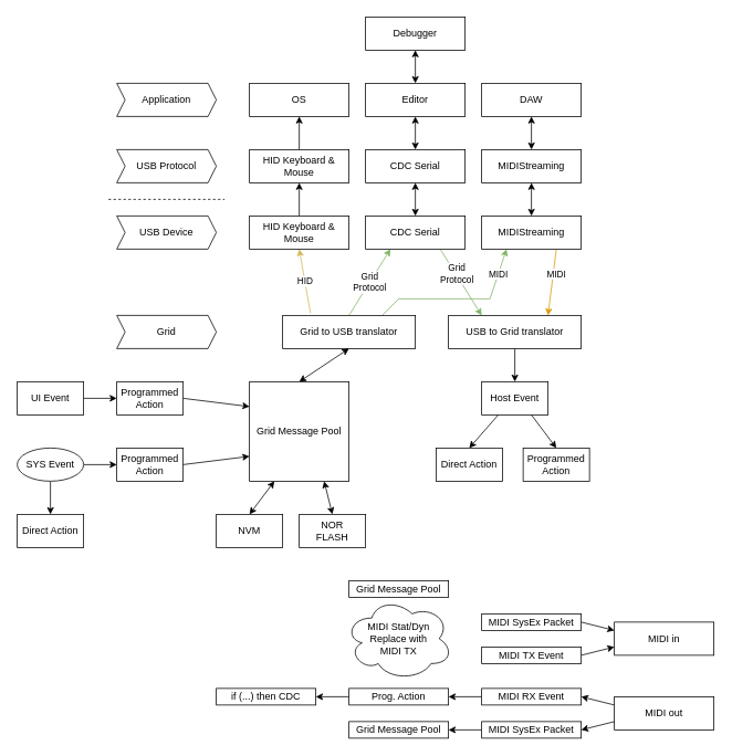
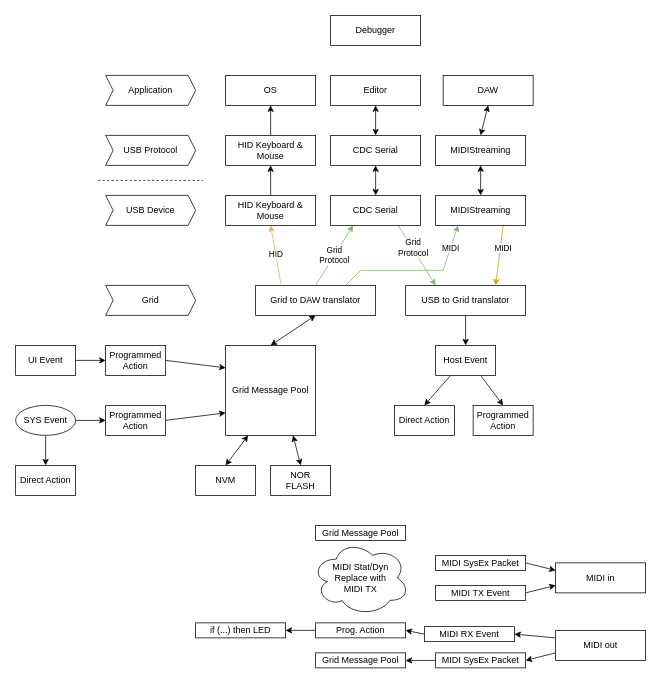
  <mxCell id="0" />
  <mxCell id="1" parent="0" />
  <mxCell id="2" style="edgeStyle=none;rounded=0;orthogonalLoop=1;jettySize=auto;html=1;exitX=0.5;exitY=1;exitDx=0;exitDy=0;entryX=0.5;entryY=0;entryDx=0;entryDy=0;startArrow=classic;startFill=1;" parent="1" source="3" target="29" edge="1"><mxGeometry relative="1" as="geometry" /></mxCell>
- <mxCell id="3" value="DAW" style="rounded=0;whiteSpace=wrap;html=1;" parent="1" vertex="1"><mxGeometry x="580" y="100" width="120" height="40" as="geometry" /></mxCell>
+ <mxCell id="3" value="DAW" style="rounded=0;whiteSpace=wrap;html=1;" parent="1" vertex="1"><mxGeometry x="590" y="100" width="120" height="40" as="geometry" /></mxCell>
  <mxCell id="4" value="Editor" style="rounded=0;whiteSpace=wrap;html=1;" parent="1" vertex="1"><mxGeometry x="440" y="100" width="120" height="40" as="geometry" /></mxCell>
  <mxCell id="5" value="Application" style="shape=step;perimeter=stepPerimeter;whiteSpace=wrap;html=1;fixedSize=1;size=10;" parent="1" vertex="1"><mxGeometry x="140" y="100" width="120" height="40" as="geometry" /></mxCell>
  <mxCell id="6" value="Debugger" style="rounded=0;whiteSpace=wrap;html=1;" parent="1" vertex="1"><mxGeometry x="440" y="20" width="120" height="40" as="geometry" /></mxCell>
- <mxCell id="7" style="edgeStyle=none;rounded=0;orthogonalLoop=1;jettySize=auto;html=1;exitX=0.5;exitY=0;exitDx=0;exitDy=0;entryX=0.5;entryY=1;entryDx=0;entryDy=0;startArrow=classic;startFill=1;" parent="1" source="4" target="6" edge="1"><mxGeometry relative="1" as="geometry" /></mxCell>
  <mxCell id="8" style="edgeStyle=none;rounded=0;orthogonalLoop=1;jettySize=auto;html=1;exitX=0.25;exitY=1;exitDx=0;exitDy=0;entryX=0.5;entryY=0;entryDx=0;entryDy=0;startArrow=none;startFill=0;" parent="1" source="10" target="48" edge="1"><mxGeometry relative="1" as="geometry" /></mxCell>
  <mxCell id="9" style="edgeStyle=none;rounded=0;orthogonalLoop=1;jettySize=auto;html=1;exitX=0.75;exitY=1;exitDx=0;exitDy=0;entryX=0.5;entryY=0;entryDx=0;entryDy=0;startArrow=none;startFill=0;" parent="1" source="10" target="51" edge="1"><mxGeometry relative="1" as="geometry" /></mxCell>
  <mxCell id="10" value="Host Event" style="rounded=0;whiteSpace=wrap;html=1;" parent="1" vertex="1"><mxGeometry x="580" y="460" width="80" height="40" as="geometry" /></mxCell>
  <mxCell id="11" value="Grid" style="shape=step;perimeter=stepPerimeter;whiteSpace=wrap;html=1;fixedSize=1;size=10;" parent="1" vertex="1"><mxGeometry x="140" y="380" width="120" height="40" as="geometry" /></mxCell>
  <mxCell id="12" value="USB Device" style="shape=step;perimeter=stepPerimeter;whiteSpace=wrap;html=1;fixedSize=1;size=10;" parent="1" vertex="1"><mxGeometry x="140" y="260" width="120" height="40" as="geometry" /></mxCell>
  <mxCell id="13" value="Grid&lt;br&gt;Protocol" style="edgeStyle=none;rounded=0;orthogonalLoop=1;jettySize=auto;html=1;exitX=0.5;exitY=0;exitDx=0;exitDy=0;entryX=0.25;entryY=1;entryDx=0;entryDy=0;startArrow=none;startFill=0;fillColor=#d5e8d4;strokeColor=#82b366;" parent="1" source="16" target="24" edge="1"><mxGeometry relative="1" as="geometry" /></mxCell>
  <mxCell id="14" value="MIDI" style="edgeStyle=none;rounded=0;orthogonalLoop=1;jettySize=auto;html=1;exitX=0.75;exitY=0;exitDx=0;exitDy=0;entryX=0.25;entryY=1;entryDx=0;entryDy=0;startArrow=none;startFill=0;fillColor=#d5e8d4;strokeColor=#82b366;" parent="1" source="16" target="21" edge="1"><mxGeometry x="0.686" relative="1" as="geometry"><Array as="points"><mxPoint x="480" y="360" /><mxPoint x="590" y="360" /></Array><mxPoint as="offset" /></mxGeometry></mxCell>
  <mxCell id="15" value="HID" style="edgeStyle=none;rounded=0;orthogonalLoop=1;jettySize=auto;html=1;entryX=0.5;entryY=1;entryDx=0;entryDy=0;startArrow=none;startFill=0;exitX=0.21;exitY=-0.065;exitDx=0;exitDy=0;exitPerimeter=0;fillColor=#fff2cc;strokeColor=#d6b656;" parent="1" source="16" target="19" edge="1"><mxGeometry relative="1" as="geometry"><mxPoint x="380" y="380" as="sourcePoint" /></mxGeometry></mxCell>
- <mxCell id="16" value="Grid to USB translator" style="rounded=0;whiteSpace=wrap;html=1;" parent="1" vertex="1"><mxGeometry x="340" y="380" width="160" height="40" as="geometry" /></mxCell>
+ <mxCell id="16" value="Grid to DAW translator" style="rounded=0;whiteSpace=wrap;html=1;" parent="1" vertex="1"><mxGeometry x="340" y="380" width="160" height="40" as="geometry" /></mxCell>
  <mxCell id="17" value="USB Protocol" style="shape=step;perimeter=stepPerimeter;whiteSpace=wrap;html=1;fixedSize=1;size=10;" parent="1" vertex="1"><mxGeometry x="140" y="180" width="120" height="40" as="geometry" /></mxCell>
  <mxCell id="18" style="edgeStyle=none;rounded=0;orthogonalLoop=1;jettySize=auto;html=1;exitX=0.5;exitY=0;exitDx=0;exitDy=0;entryX=0.5;entryY=1;entryDx=0;entryDy=0;startArrow=none;startFill=0;" parent="1" source="19" target="27" edge="1"><mxGeometry relative="1" as="geometry" /></mxCell>
  <mxCell id="19" value="HID Keyboard &amp;amp; Mouse" style="rounded=0;whiteSpace=wrap;html=1;" parent="1" vertex="1"><mxGeometry x="300" y="260" width="120" height="40" as="geometry" /></mxCell>
  <mxCell id="20" value="MIDI" style="edgeStyle=none;rounded=0;orthogonalLoop=1;jettySize=auto;html=1;exitX=0.75;exitY=1;exitDx=0;exitDy=0;entryX=0.75;entryY=0;entryDx=0;entryDy=0;startArrow=none;startFill=0;fillColor=#ffe6cc;strokeColor=#d79b00;" parent="1" source="21" target="50" edge="1"><mxGeometry x="-0.262" y="4" relative="1" as="geometry"><mxPoint as="offset" /></mxGeometry></mxCell>
  <mxCell id="21" value="MIDIStreaming" style="rounded=0;whiteSpace=wrap;html=1;" parent="1" vertex="1"><mxGeometry x="580" y="260" width="120" height="40" as="geometry" /></mxCell>
  <mxCell id="22" style="edgeStyle=none;rounded=0;orthogonalLoop=1;jettySize=auto;html=1;exitX=0.5;exitY=0;exitDx=0;exitDy=0;entryX=0.5;entryY=1;entryDx=0;entryDy=0;startArrow=classic;startFill=1;" parent="1" source="24" target="31" edge="1"><mxGeometry relative="1" as="geometry" /></mxCell>
  <mxCell id="23" value="Grid&lt;br&gt;Protocol" style="edgeStyle=none;rounded=0;orthogonalLoop=1;jettySize=auto;html=1;exitX=0.75;exitY=1;exitDx=0;exitDy=0;entryX=0.25;entryY=0;entryDx=0;entryDy=0;startArrow=none;startFill=0;fillColor=#d5e8d4;strokeColor=#82b366;" parent="1" source="24" target="50" edge="1"><mxGeometry x="-0.236" y="1" relative="1" as="geometry"><mxPoint as="offset" /></mxGeometry></mxCell>
  <mxCell id="24" value="CDC Serial" style="rounded=0;whiteSpace=wrap;html=1;" parent="1" vertex="1"><mxGeometry x="440" y="260" width="120" height="40" as="geometry" /></mxCell>
  <mxCell id="25" value="OS" style="rounded=0;whiteSpace=wrap;html=1;" parent="1" vertex="1"><mxGeometry x="300" y="100" width="120" height="40" as="geometry" /></mxCell>
  <mxCell id="26" style="edgeStyle=none;rounded=0;orthogonalLoop=1;jettySize=auto;html=1;exitX=0.5;exitY=0;exitDx=0;exitDy=0;entryX=0.5;entryY=1;entryDx=0;entryDy=0;startArrow=none;startFill=0;" parent="1" source="27" target="25" edge="1"><mxGeometry relative="1" as="geometry" /></mxCell>
  <mxCell id="27" value="HID Keyboard &amp;amp; Mouse" style="rounded=0;whiteSpace=wrap;html=1;" parent="1" vertex="1"><mxGeometry x="300" y="180" width="120" height="40" as="geometry" /></mxCell>
  <mxCell id="28" style="edgeStyle=none;rounded=0;orthogonalLoop=1;jettySize=auto;html=1;exitX=0.5;exitY=1;exitDx=0;exitDy=0;startArrow=classic;startFill=1;" parent="1" source="29" target="21" edge="1"><mxGeometry relative="1" as="geometry" /></mxCell>
  <mxCell id="29" value="MIDIStreaming" style="rounded=0;whiteSpace=wrap;html=1;" parent="1" vertex="1"><mxGeometry x="580" y="180" width="120" height="40" as="geometry" /></mxCell>
  <mxCell id="30" style="edgeStyle=none;rounded=0;orthogonalLoop=1;jettySize=auto;html=1;exitX=0.5;exitY=0;exitDx=0;exitDy=0;entryX=0.5;entryY=1;entryDx=0;entryDy=0;startArrow=classic;startFill=1;" parent="1" source="31" target="4" edge="1"><mxGeometry relative="1" as="geometry" /></mxCell>
  <mxCell id="31" value="CDC Serial" style="rounded=0;whiteSpace=wrap;html=1;" parent="1" vertex="1"><mxGeometry x="440" y="180" width="120" height="40" as="geometry" /></mxCell>
  <mxCell id="32" value="" style="endArrow=none;dashed=1;html=1;" parent="1" edge="1"><mxGeometry width="50" height="50" relative="1" as="geometry"><mxPoint x="130" y="240" as="sourcePoint" /><mxPoint x="270" y="240" as="targetPoint" /></mxGeometry></mxCell>
  <mxCell id="33" style="edgeStyle=none;rounded=0;orthogonalLoop=1;jettySize=auto;html=1;exitX=0.5;exitY=0;exitDx=0;exitDy=0;entryX=0.5;entryY=1;entryDx=0;entryDy=0;startArrow=classic;startFill=1;" parent="1" source="35" target="16" edge="1"><mxGeometry relative="1" as="geometry" /></mxCell>
  <mxCell id="34" style="edgeStyle=none;rounded=0;orthogonalLoop=1;jettySize=auto;html=1;exitX=0.75;exitY=1;exitDx=0;exitDy=0;entryX=0.5;entryY=0;entryDx=0;entryDy=0;startArrow=classic;startFill=1;" parent="1" source="35" target="38" edge="1"><mxGeometry relative="1" as="geometry" /></mxCell>
  <mxCell id="35" value="Grid Message Pool" style="rounded=0;whiteSpace=wrap;html=1;" parent="1" vertex="1"><mxGeometry x="300" y="460" width="120" height="120" as="geometry" /></mxCell>
  <mxCell id="36" style="edgeStyle=none;rounded=0;orthogonalLoop=1;jettySize=auto;html=1;exitX=0.5;exitY=0;exitDx=0;exitDy=0;entryX=0.25;entryY=1;entryDx=0;entryDy=0;startArrow=classic;startFill=1;" parent="1" source="37" target="35" edge="1"><mxGeometry relative="1" as="geometry" /></mxCell>
  <mxCell id="37" value="NVM" style="rounded=0;whiteSpace=wrap;html=1;" parent="1" vertex="1"><mxGeometry x="260" y="620" width="80" height="40" as="geometry" /></mxCell>
  <mxCell id="38" value="NOR&lt;br&gt;FLASH" style="rounded=0;whiteSpace=wrap;html=1;" parent="1" vertex="1"><mxGeometry x="360" y="620" width="80" height="40" as="geometry" /></mxCell>
  <mxCell id="39" style="edgeStyle=none;rounded=0;orthogonalLoop=1;jettySize=auto;html=1;exitX=1;exitY=0.5;exitDx=0;exitDy=0;entryX=0;entryY=0.25;entryDx=0;entryDy=0;startArrow=none;startFill=0;" parent="1" source="40" target="35" edge="1"><mxGeometry relative="1" as="geometry" /></mxCell>
  <mxCell id="40" value="Programmed Action" style="rounded=0;whiteSpace=wrap;html=1;" parent="1" vertex="1"><mxGeometry x="140" y="460" width="80" height="40" as="geometry" /></mxCell>
  <mxCell id="41" style="edgeStyle=none;rounded=0;orthogonalLoop=1;jettySize=auto;html=1;exitX=1;exitY=0.5;exitDx=0;exitDy=0;entryX=0;entryY=0.5;entryDx=0;entryDy=0;startArrow=none;startFill=0;" parent="1" source="42" target="40" edge="1"><mxGeometry relative="1" as="geometry" /></mxCell>
  <mxCell id="42" value="UI Event" style="whiteSpace=wrap;html=1;rounded=0;" parent="1" vertex="1"><mxGeometry x="20" y="460" width="80" height="40" as="geometry" /></mxCell>
  <mxCell id="43" style="edgeStyle=none;rounded=0;orthogonalLoop=1;jettySize=auto;html=1;exitX=1;exitY=0.5;exitDx=0;exitDy=0;entryX=0;entryY=0.5;entryDx=0;entryDy=0;startArrow=none;startFill=0;" parent="1" source="45" target="47" edge="1"><mxGeometry relative="1" as="geometry" /></mxCell>
  <mxCell id="44" style="edgeStyle=none;rounded=0;orthogonalLoop=1;jettySize=auto;html=1;exitX=0.5;exitY=1;exitDx=0;exitDy=0;entryX=0.5;entryY=0;entryDx=0;entryDy=0;startArrow=none;startFill=0;" parent="1" source="45" target="52" edge="1"><mxGeometry relative="1" as="geometry" /></mxCell>
  <mxCell id="45" value="SYS Event" style="ellipse;whiteSpace=wrap;html=1;" parent="1" vertex="1"><mxGeometry x="20" y="540" width="80" height="40" as="geometry" /></mxCell>
  <mxCell id="46" style="edgeStyle=none;rounded=0;orthogonalLoop=1;jettySize=auto;html=1;exitX=1;exitY=0.5;exitDx=0;exitDy=0;entryX=0;entryY=0.75;entryDx=0;entryDy=0;startArrow=none;startFill=0;" parent="1" source="47" target="35" edge="1"><mxGeometry relative="1" as="geometry" /></mxCell>
  <mxCell id="47" value="Programmed Action" style="rounded=0;whiteSpace=wrap;html=1;" parent="1" vertex="1"><mxGeometry x="140" y="540" width="80" height="40" as="geometry" /></mxCell>
  <mxCell id="48" value="Direct Action" style="rounded=0;whiteSpace=wrap;html=1;" parent="1" vertex="1"><mxGeometry x="525" y="540" width="80" height="40" as="geometry" /></mxCell>
  <mxCell id="49" style="edgeStyle=none;rounded=0;orthogonalLoop=1;jettySize=auto;html=1;exitX=0.5;exitY=1;exitDx=0;exitDy=0;entryX=0.5;entryY=0;entryDx=0;entryDy=0;startArrow=none;startFill=0;" parent="1" source="50" target="10" edge="1"><mxGeometry relative="1" as="geometry" /></mxCell>
  <mxCell id="50" value="USB to Grid translator" style="rounded=0;whiteSpace=wrap;html=1;" parent="1" vertex="1"><mxGeometry x="540" y="380" width="160" height="40" as="geometry" /></mxCell>
  <mxCell id="51" value="Programmed Action" style="rounded=0;whiteSpace=wrap;html=1;" parent="1" vertex="1"><mxGeometry x="630" y="540" width="80" height="40" as="geometry" /></mxCell>
  <mxCell id="52" value="Direct Action" style="rounded=0;whiteSpace=wrap;html=1;" parent="1" vertex="1"><mxGeometry x="20" y="620" width="80" height="40" as="geometry" /></mxCell>
  <mxCell id="53" style="edgeStyle=none;rounded=0;orthogonalLoop=1;jettySize=auto;html=1;exitX=1;exitY=0.5;exitDx=0;exitDy=0;entryX=0;entryY=0.75;entryDx=0;entryDy=0;startArrow=none;startFill=0;" parent="1" source="54" target="55" edge="1"><mxGeometry relative="1" as="geometry" /></mxCell>
  <mxCell id="54" value="MIDI TX Event" style="rounded=0;whiteSpace=wrap;html=1;" parent="1" vertex="1"><mxGeometry x="580" y="780" width="120" height="20" as="geometry" /></mxCell>
  <mxCell id="55" value="MIDI in" style="rounded=0;whiteSpace=wrap;html=1;" parent="1" vertex="1"><mxGeometry x="740" y="750" width="120" height="40" as="geometry" /></mxCell>
  <mxCell id="56" style="edgeStyle=none;rounded=0;orthogonalLoop=1;jettySize=auto;html=1;exitX=0;exitY=0.25;exitDx=0;exitDy=0;entryX=1;entryY=0.5;entryDx=0;entryDy=0;startArrow=none;startFill=0;" parent="1" source="58" target="60" edge="1"><mxGeometry relative="1" as="geometry" /></mxCell>
  <mxCell id="57" style="edgeStyle=none;rounded=0;orthogonalLoop=1;jettySize=auto;html=1;exitX=0;exitY=0.75;exitDx=0;exitDy=0;entryX=1;entryY=0.5;entryDx=0;entryDy=0;startArrow=none;startFill=0;" parent="1" source="58" target="65" edge="1"><mxGeometry relative="1" as="geometry" /></mxCell>
  <mxCell id="58" value="MIDI out" style="rounded=0;whiteSpace=wrap;html=1;" parent="1" vertex="1"><mxGeometry x="740" y="840" width="120" height="40" as="geometry" /></mxCell>
  <mxCell id="59" style="edgeStyle=none;rounded=0;orthogonalLoop=1;jettySize=auto;html=1;exitX=0;exitY=0.5;exitDx=0;exitDy=0;entryX=1;entryY=0.5;entryDx=0;entryDy=0;startArrow=none;startFill=0;" parent="1" source="60" target="62" edge="1"><mxGeometry relative="1" as="geometry" /></mxCell>
- <mxCell id="60" value="MIDI RX Event" style="rounded=0;whiteSpace=wrap;html=1;" parent="1" vertex="1"><mxGeometry x="580" y="830" width="120" height="20" as="geometry" /></mxCell>
+ <mxCell id="60" value="MIDI RX Event" style="rounded=0;whiteSpace=wrap;html=1;" parent="1" vertex="1"><mxGeometry x="565" y="835" width="120" height="20" as="geometry" /></mxCell>
  <mxCell id="61" style="edgeStyle=none;rounded=0;orthogonalLoop=1;jettySize=auto;html=1;exitX=0;exitY=0.5;exitDx=0;exitDy=0;entryX=1;entryY=0.5;entryDx=0;entryDy=0;startArrow=none;startFill=0;" parent="1" source="62" target="63" edge="1"><mxGeometry relative="1" as="geometry" /></mxCell>
  <mxCell id="62" value="Prog. Action" style="rounded=0;whiteSpace=wrap;html=1;" parent="1" vertex="1"><mxGeometry x="420" y="830" width="120" height="20" as="geometry" /></mxCell>
- <mxCell id="63" value="if (...) then CDC" style="rounded=0;whiteSpace=wrap;html=1;" parent="1" vertex="1"><mxGeometry x="260" y="830" width="120" height="20" as="geometry" /></mxCell>
+ <mxCell id="63" value="if (...) then LED" style="rounded=0;whiteSpace=wrap;html=1;" parent="1" vertex="1"><mxGeometry x="260" y="830" width="120" height="20" as="geometry" /></mxCell>
  <mxCell id="64" style="edgeStyle=none;rounded=0;orthogonalLoop=1;jettySize=auto;html=1;exitX=0;exitY=0.5;exitDx=0;exitDy=0;entryX=1;entryY=0.5;entryDx=0;entryDy=0;startArrow=none;startFill=0;" parent="1" source="65" target="66" edge="1"><mxGeometry relative="1" as="geometry" /></mxCell>
  <mxCell id="65" value="MIDI SysEx Packet" style="rounded=0;whiteSpace=wrap;html=1;" parent="1" vertex="1"><mxGeometry x="580" y="870" width="120" height="20" as="geometry" /></mxCell>
  <mxCell id="66" value="Grid Message Pool" style="rounded=0;whiteSpace=wrap;html=1;" parent="1" vertex="1"><mxGeometry x="420" y="870" width="120" height="20" as="geometry" /></mxCell>
  <mxCell id="67" value="MIDI Stat/Dyn&lt;br&gt;Replace with &lt;br&gt;MIDI TX" style="ellipse;shape=cloud;whiteSpace=wrap;html=1;" parent="1" vertex="1"><mxGeometry x="415" y="720" width="130" height="100" as="geometry" /></mxCell>
  <mxCell id="68" value="Grid Message Pool" style="rounded=0;whiteSpace=wrap;html=1;" parent="1" vertex="1"><mxGeometry x="420" y="700" width="120" height="20" as="geometry" /></mxCell>
  <mxCell id="69" style="edgeStyle=none;rounded=0;orthogonalLoop=1;jettySize=auto;html=1;exitX=1;exitY=0.5;exitDx=0;exitDy=0;entryX=0;entryY=0.25;entryDx=0;entryDy=0;startArrow=none;startFill=0;" parent="1" source="70" target="55" edge="1"><mxGeometry relative="1" as="geometry" /></mxCell>
  <mxCell id="70" value="MIDI SysEx Packet" style="rounded=0;whiteSpace=wrap;html=1;" parent="1" vertex="1"><mxGeometry x="580" y="740" width="120" height="20" as="geometry" /></mxCell>
